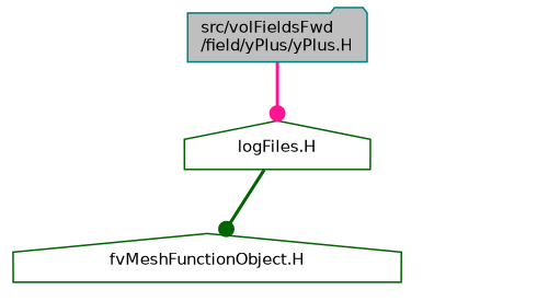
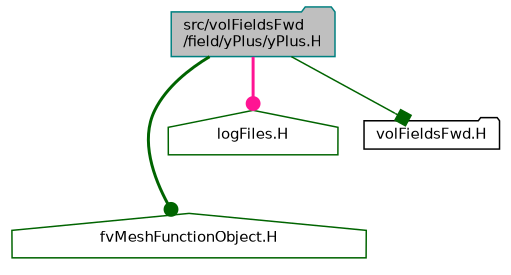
  digraph {
    node [color=darkgreen fontname=Helvetica fontsize=10 shape=folder]
    edge [arrowhead=dot color=darkgreen fontname=Helvetica fontsize=10 labelfontname=Helvetica labelfontsize=10 style=bold]
    n1 [color=teal fillcolor=grey75 fontcolor=black height=0.2 label="src/volFieldsFwd\l/field/yPlus/yPlus.H" style=filled width=0.4]
    n2 [height=0.2 label="fvMeshFunctionObject.H" shape=house width=0.4]
    n3 [height=0.2 label="logFiles.H" shape=house width=0.4]
-   n3 -> n2
+   n4 [color=black height=0.2 label="volFieldsFwd.H" width=0.4]
+   n1 -> n2
    n1 -> n3 [color=deeppink]
+   n1 -> n4 [arrowhead=box style=solid]
  }
